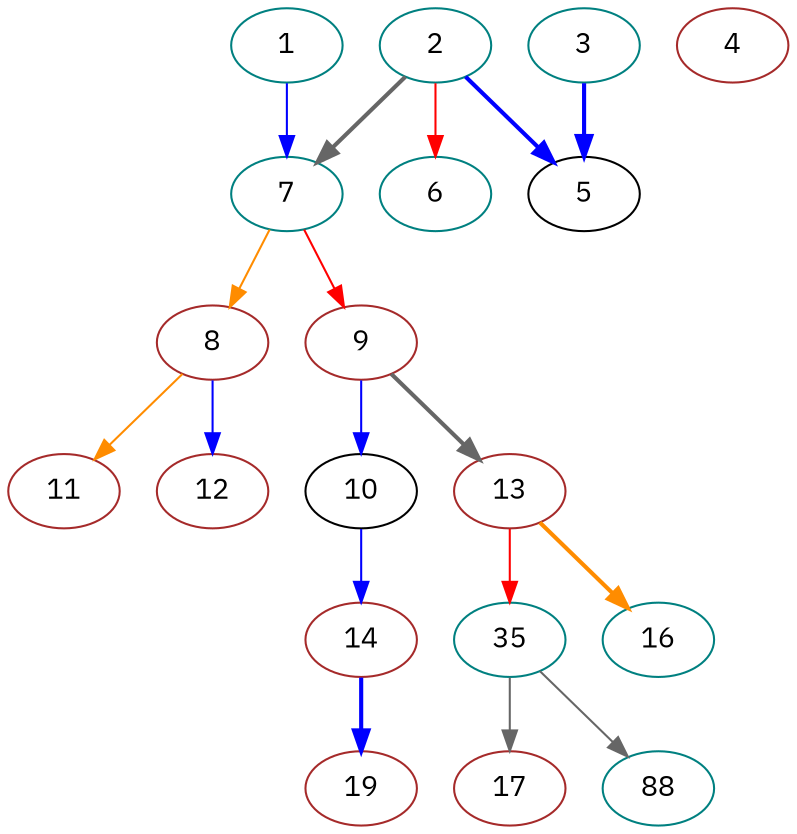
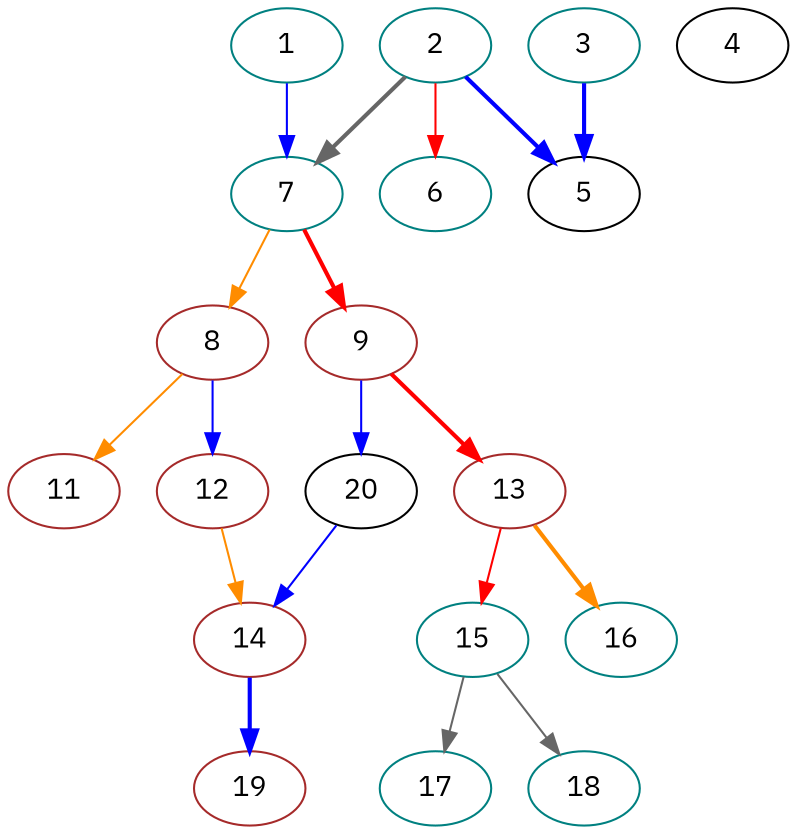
  digraph {
    fontname="IBM Plex Sans"
    node [alpha=0.05 color=teal fontname="IBM Plex Sans"]
    edge [color=blue fontname="IBM Plex Sans" style=solid]
    1 [expect_size=1001893446277227]
    7 [expect_size=8663344808141520896]
    8 [alpha=0.07 color=brown expect_size=749801347958492]
    9 [alpha=0.06 color=brown expect_size=5779191445265055744]
    11 [alpha=0.06 color=brown expect_size=5631280479446499328]
    12 [alpha=0.15 color=brown expect_size=412161925238131]
-   10 [alpha=0.08 color=black expect_size=152461704600175509504]
+   10 [alpha=0.08 color=black expect_size=152461704600175509504 label=20]
    13 [alpha=0.00 color=brown expect_size=999294995589876]
    2 [alpha=0.17 expect_size=4571272253072736256]
    5 [alpha=0.19 color=black expect_size=1171158897739276]
    6 [alpha=0.18 expect_size=5862331334969114]
    3 [alpha=0.10 expect_size=4268104988385270]
-   4 [alpha=0.19 color=brown expect_size=808441290839457]
+   4 [alpha=0.19 color=black expect_size=808441290839457]
    14 [color=brown expect_size=11216729403084378]
-   15 [alpha=0.11 expect_size=55393720154120616 label=35]
+   15 [alpha=0.11 expect_size=55393720154120616]
    16 [alpha=0.18 expect_size=127951370715136000000]
    19 [color=brown expect_size=253892275115447549952]
-   17 [alpha=0.17 color=brown expect_size=317636184060641]
-   18 [alpha=0.08 expect_size=8860231559840530432 label=88]
+   17 [alpha=0.17 expect_size=317636184060641]
+   18 [alpha=0.08 expect_size=8860231559840530432]
    1 -> 7
    7 -> 8 [color=darkorange]
-   7 -> 9 [color=red]
+   7 -> 9 [color=red style=bold]
    8 -> 11 [color=darkorange]
    8 -> 12
    9 -> 10
-   9 -> 13 [color=gray40 style=bold]
+   9 -> 13 [color=red style=bold]
+   12 -> 14 [color=darkorange]
    10 -> 14
    13 -> 15 [color=red]
    13 -> 16 [color=darkorange style=bold]
    2 -> 7 [color=gray40 style=bold]
    2 -> 5 [style=bold]
    2 -> 6 [color=red]
    3 -> 5 [style=bold]
    14 -> 19 [style=bold]
    15 -> 17 [color=gray40]
    15 -> 18 [color=gray40]
  }
